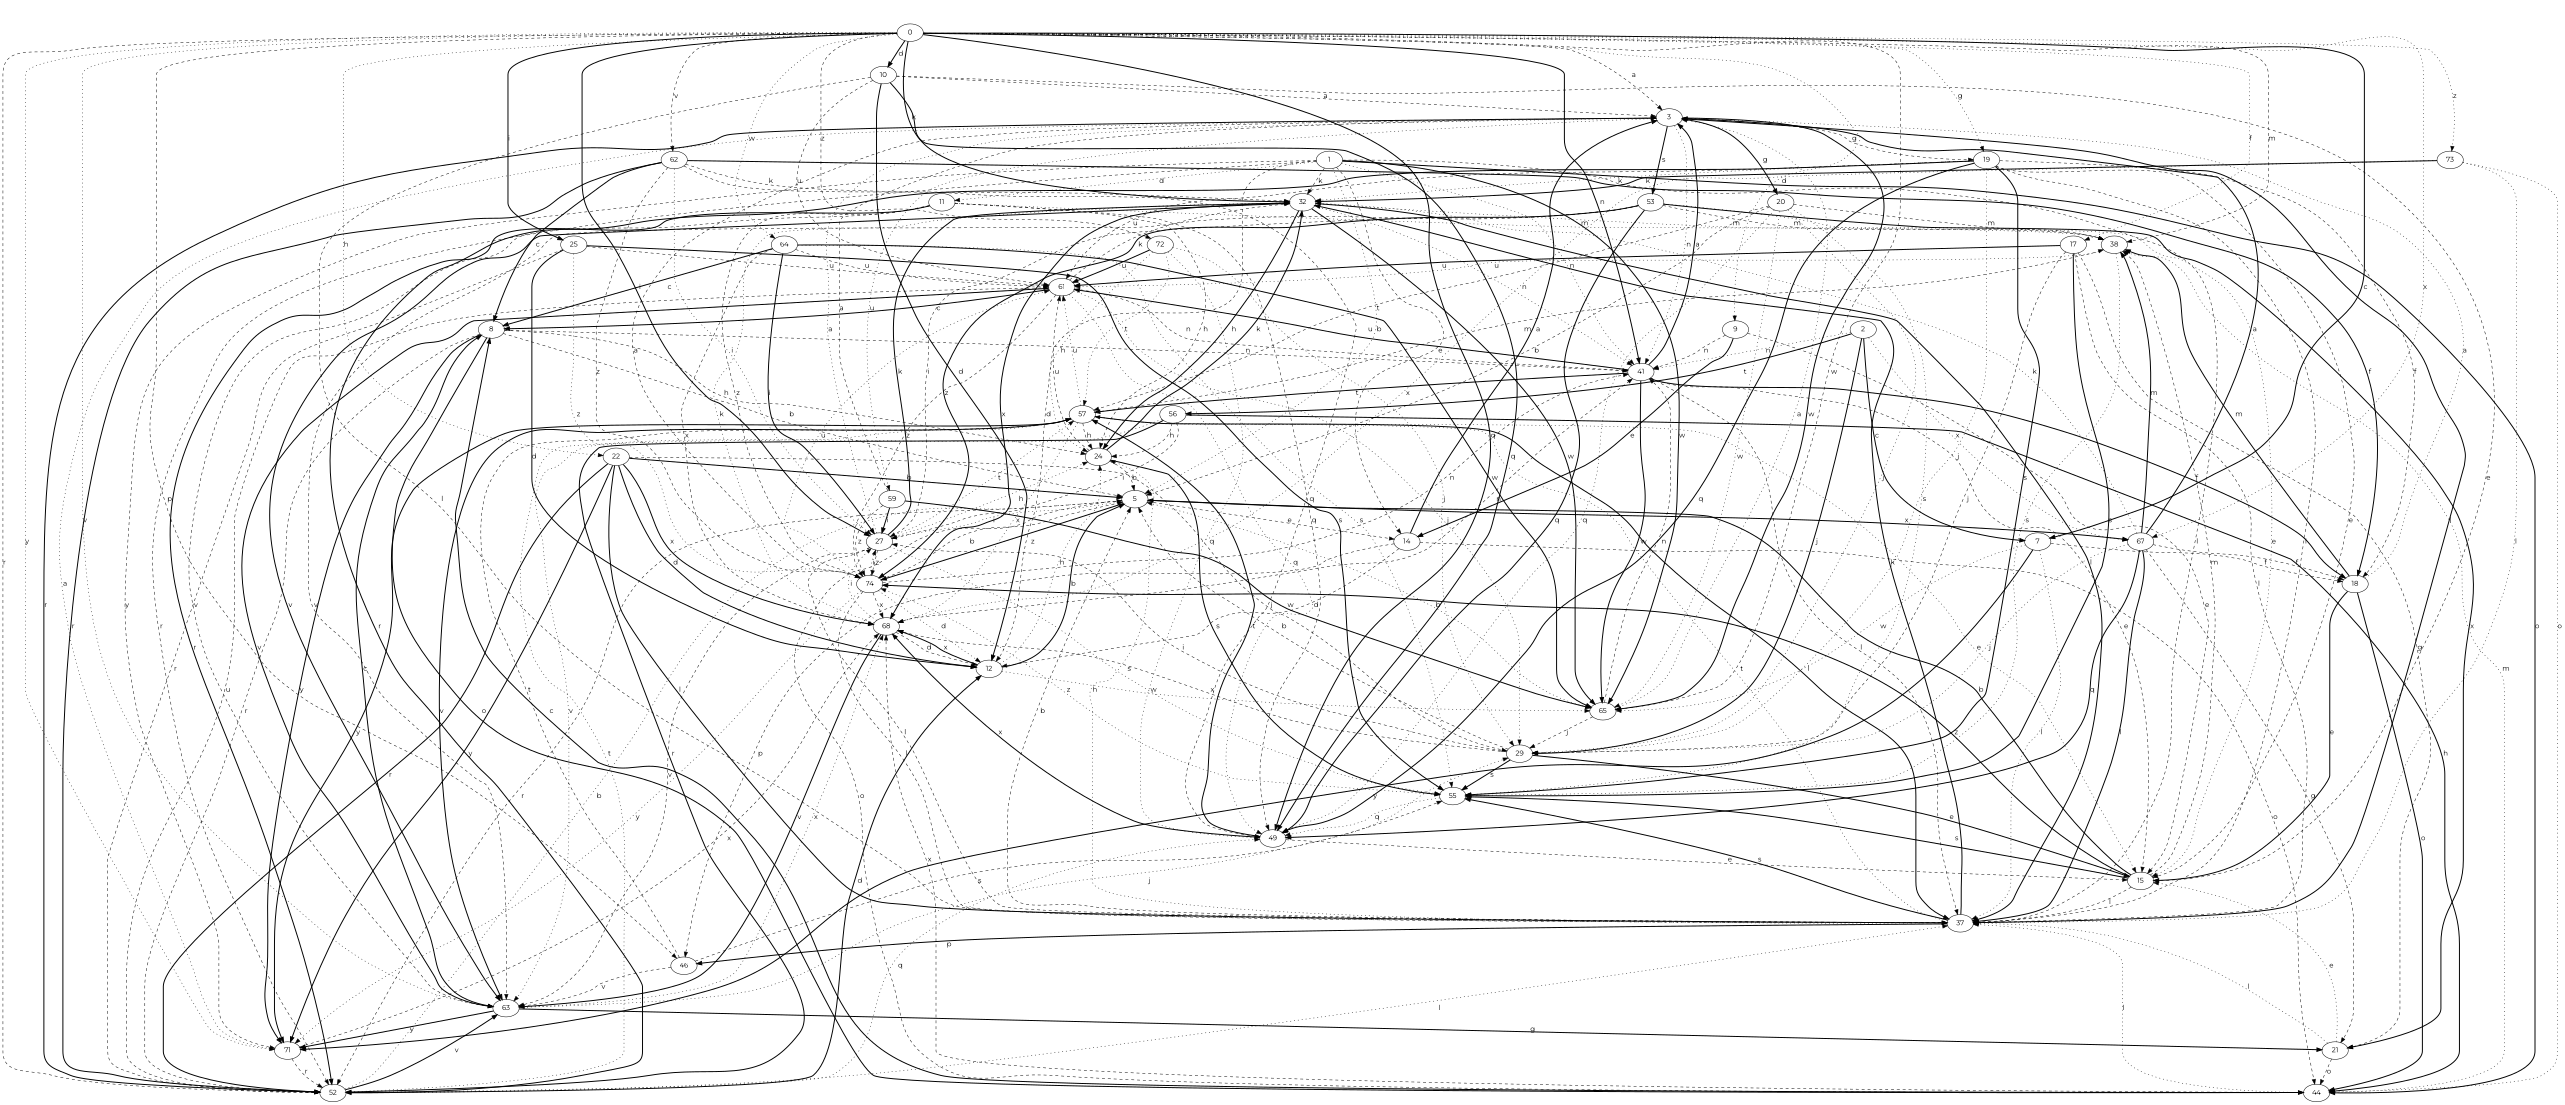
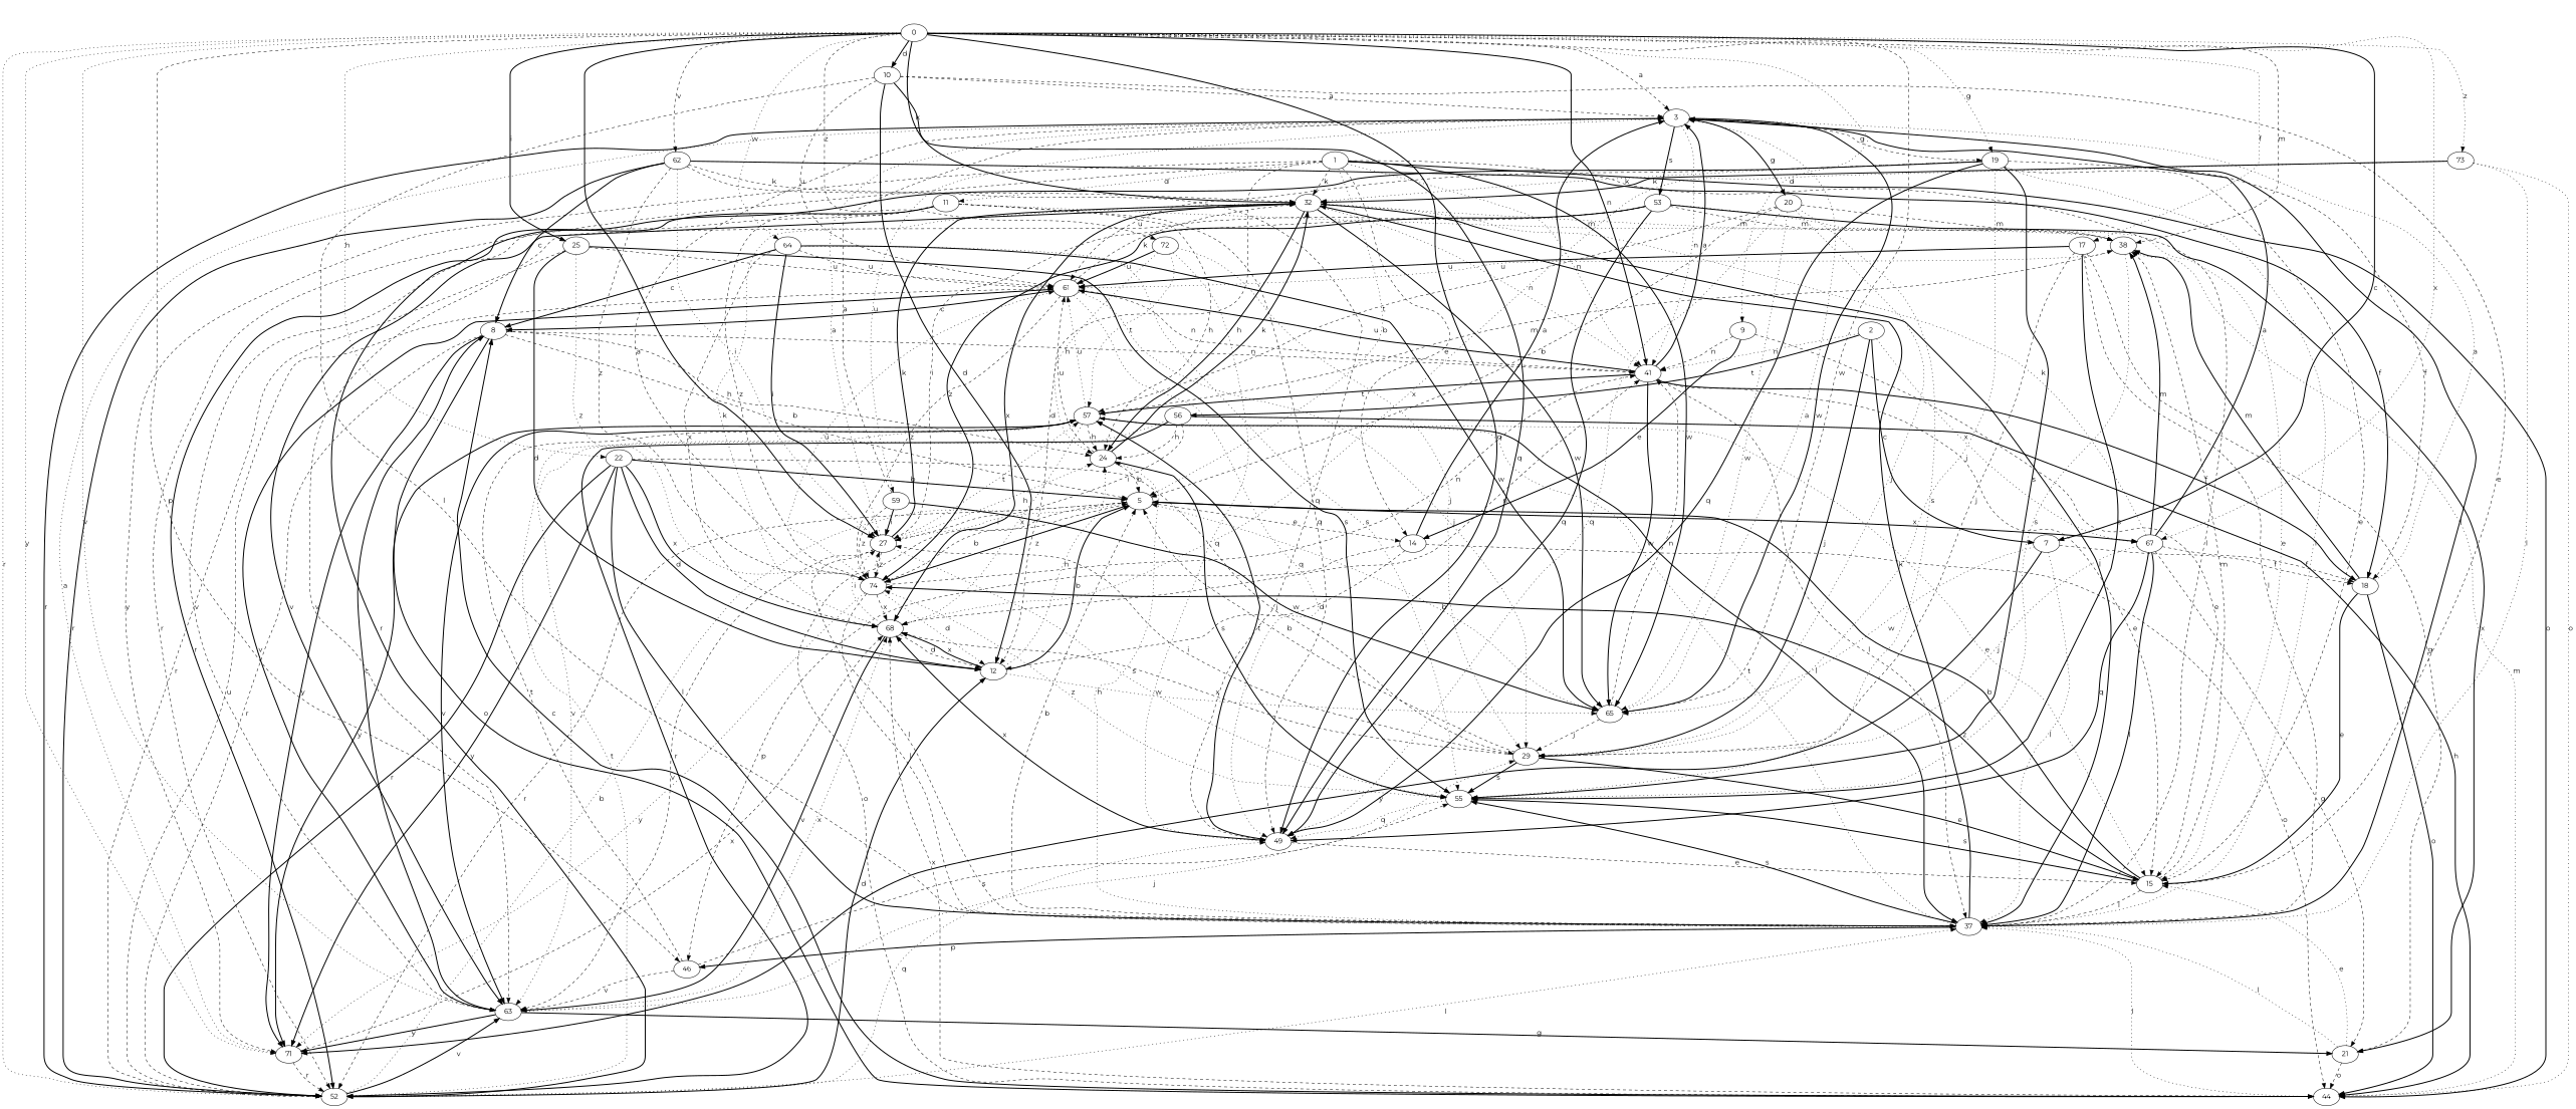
  strict digraph {
    fontname=Montserrat
    node [fontname=Montserrat]
    edge [fontname=Montserrat style=bold]
    0
    3
    7
    9
    10
    17
    19
    22
    25
    27
    32
    38
    41
    46
    49
    52
    62
    63
    64
    65
    67
    71
    72
    73
    n25 [label=37]
    20
    53
    59
    18
    14
    15
    12
    61
    29
    55
    21
    5
    68
    74
    24
    57
    8
    44
    1
    11
    2
    56
    0 -> 3 [label=a style=dashed]
    0 -> 7 [label=c]
    0 -> 9 [label=d style=dotted]
    0 -> 10 [label=d]
    0 -> 17 [label=f style=dotted]
    0 -> 19 [label=g style=dotted]
    0 -> 22 [label=h style=dotted]
    0 -> 25 [label=i]
    0 -> 27 [label=i]
    0 -> 32 [label=k]
    0 -> 38 [label=m style=dashed]
    0 -> 41 [label=n]
    0 -> 46 [label=p style=dashed]
    0 -> 49 [label=q]
-   0 -> 52 [label=r style=dashed]
+   0 -> 52 [label=r style=dotted]
    0 -> 62 [label=v style=dashed]
    0 -> 63 [label=v style=dotted]
    0 -> 64 [label=w style=dotted]
    0 -> 65 [label=w style=dashed]
    0 -> 67 [label=x style=dotted]
    0 -> 71 [label=y style=dotted]
    0 -> 72 [label=z style=dashed]
    0 -> 73 [label=z style=dotted]
    3 -> 19 [label=g style=dashed]
    3 -> 41 [label=n style=dotted]
    3 -> 52 [label=r]
    3 -> 65 [label=w]
    3 -> n25 [label=l]
    3 -> 20 [label=g]
    3 -> 53 [label=s]
    3 -> 59 [label=u style=dotted]
    7 -> 65 [label=w style=dotted]
    7 -> 71 [label=y]
    7 -> n25 [label=l style=dotted]
    7 -> 18 [label=f style=dashed]
    9 -> 41 [label=n style=dashed]
    9 -> 14 [label=e]
    9 -> 15 [label=e style=dashed]
    10 -> 3 [label=a style=dashed]
    10 -> 49 [label=q]
    10 -> n25 [label=l style=dashed]
    10 -> 15 [label=e style=dashed]
    10 -> 12 [label=d]
    10 -> 61 [label=u style=dashed]
    17 -> n25 [label=l style=dashed]
    17 -> 61 [label=u]
    17 -> 29 [label=j style=dashed]
    17 -> 55 [label=s]
    17 -> 21 [label=g style=dashed]
    19 -> 32 [label=k style=dotted]
    19 -> 49 [label=q]
    19 -> 52 [label=r]
-   19 -> n25 [label=l style=dashed]
+   19 -> n25 [label=l style=dotted]
    19 -> 18 [label=f style=dashed]
    19 -> 15 [label=e style=dashed]
    19 -> 61 [label=u style=dashed]
    19 -> 29 [label=j style=dotted]
    19 -> 55 [label=s]
    22 -> 52 [label=r]
    22 -> 71 [label=y]
    22 -> n25 [label=l]
    22 -> 12 [label=d]
    22 -> 29 [label=j style=dashed]
    22 -> 5 [label=b]
    22 -> 68 [label=x]
    25 -> 52 [label=r style=dashed]
    25 -> 12 [label=d]
    25 -> 61 [label=u style=dashed]
    25 -> 55 [label=s]
    25 -> 74 [label=z style=dotted]
    27 -> 3 [label=a style=dotted]
    27 -> 32 [label=k]
    27 -> 63 [label=v style=dashed]
    27 -> n25 [label=l style=dashed]
    27 -> 55 [label=s style=dotted]
    27 -> 74 [label=z style=dashed]
    27 -> 24 [label=h style=dotted]
    27 -> 57 [label=t style=dotted]
    32 -> 38 [label=m style=dotted]
    32 -> 41 [label=n style=dotted]
    32 -> 63 [label=v]
    32 -> 65 [label=w]
    32 -> n25 [label=l]
    32 -> 68 [label=x]
    32 -> 24 [label=h]
    38 -> 61 [label=u style=dotted]
    38 -> 55 [label=s style=dotted]
    41 -> 3 [label=a]
    41 -> 65 [label=w]
    41 -> n25 [label=l style=dashed]
    41 -> 18 [label=f]
    41 -> 15 [label=e style=dashed]
    41 -> 61 [label=u]
    41 -> 57 [label=t]
    46 -> 63 [label=v style=dashed]
    46 -> 55 [label=s style=dashed]
    46 -> 57 [label=t style=dashed]
    49 -> 15 [label=e style=dashed]
    49 -> 68 [label=x]
    49 -> 57 [label=t]
    52 -> 49 [label=q style=dotted]
    52 -> 63 [label=v]
    52 -> n25 [label=l style=dotted]
    52 -> 12 [label=d]
    52 -> 61 [label=u style=dashed]
    52 -> 5 [label=b style=dotted]
    52 -> 57 [label=t style=dotted]
    62 -> 27 [label=i style=dotted]
    62 -> 32 [label=k style=dashed]
    62 -> 49 [label=q style=dashed]
    62 -> 52 [label=r]
    62 -> 18 [label=f]
    62 -> 74 [label=z style=dashed]
    62 -> 8 [label=c]
    63 -> 71 [label=y]
    63 -> 29 [label=j style=dotted]
    63 -> 21 [label=g]
    63 -> 68 [label=x style=dotted]
    63 -> 8 [label=c]
    64 -> 27 [label=i]
    64 -> 65 [label=w]
    64 -> 61 [label=u style=dashed]
    64 -> 55 [label=s style=dotted]
    64 -> 68 [label=x style=dashed]
    64 -> 8 [label=c]
    65 -> 3 [label=a style=dotted]
    65 -> 41 [label=n style=dashed]
    65 -> 29 [label=j style=dashed]
    65 -> 5 [label=b style=dotted]
    67 -> 3 [label=a]
    67 -> 32 [label=k style=dotted]
    67 -> 38 [label=m]
    67 -> 49 [label=q]
    67 -> n25 [label=l]
    67 -> 18 [label=f style=dashed]
    67 -> 29 [label=j style=dotted]
    67 -> 21 [label=g style=dashed]
    71 -> 3 [label=a style=dotted]
    71 -> 52 [label=r style=dashed]
    71 -> 68 [label=x style=dashed]
    72 -> 49 [label=q style=dotted]
    72 -> 61 [label=u]
    72 -> 29 [label=j style=dotted]
    72 -> 24 [label=h style=dotted]
    72 -> 57 [label=t style=dotted]
    73 -> 32 [label=k]
    73 -> n25 [label=l style=dotted]
    73 -> 68 [label=x style=dotted]
    73 -> 44 [label=o style=dotted]
    n25 -> 32 [label=k]
    n25 -> 46 [label=p]
    n25 -> 55 [label=s]
    n25 -> 5 [label=b style=dashed]
    n25 -> 24 [label=h style=dotted]
    n25 -> 57 [label=t style=dotted]
    20 -> 38 [label=m style=dashed]
    20 -> 49 [label=q style=dotted]
    20 -> 65 [label=w style=dotted]
    20 -> 29 [label=j style=dotted]
    20 -> 55 [label=s style=dotted]
    20 -> 5 [label=b style=dashed]
    20 -> 57 [label=t style=dashed]
    53 -> 27 [label=i style=dashed]
    53 -> 38 [label=m style=dashed]
    53 -> 49 [label=q]
    53 -> 63 [label=v style=dashed]
    53 -> 15 [label=e style=dotted]
    53 -> 21 [label=x]
    53 -> 74 [label=z]
    59 -> 3 [label=a style=dashed]
    59 -> 27 [label=i]
    59 -> 65 [label=w]
    59 -> 74 [label=z style=dashed]
    18 -> 3 [label=a style=dotted]
    18 -> 38 [label=m]
    18 -> 15 [label=e]
    18 -> 44 [label=o]
    14 -> 3 [label=a]
    14 -> 46 [label=p style=dashed]
    14 -> 12 [label=d style=dashed]
    14 -> 44 [label=o style=dashed]
    15 -> 38 [label=m style=dashed]
    15 -> n25 [label=l style=dashed]
    15 -> 55 [label=s]
    15 -> 5 [label=b]
    15 -> 74 [label=z]
    12 -> 65 [label=w style=dotted]
    12 -> 5 [label=b]
    12 -> 68 [label=x]
    12 -> 24 [label=h style=dotted]
    61 -> 32 [label=k style=dashed]
    61 -> 41 [label=n style=dashed]
    61 -> 49 [label=q style=dotted]
    61 -> 63 [label=v]
    61 -> 29 [label=j style=dotted]
    61 -> 74 [label=z style=dashed]
    61 -> 8 [label=c]
    29 -> 27 [label=i style=dashed]
    29 -> 15 [label=e]
    29 -> 55 [label=s]
    29 -> 5 [label=b style=dashed]
    29 -> 68 [label=x style=dashed]
    55 -> 49 [label=q style=dotted]
    55 -> 74 [label=z style=dotted]
    21 -> n25 [label=l style=dotted]
    21 -> 15 [label=e style=dotted]
    21 -> 44 [label=o style=dashed]
    5 -> 27 [label=i style=dotted]
    5 -> 52 [label=r style=dashed]
    5 -> 67 [label=x]
    5 -> 14 [label=e style=dashed]
    5 -> 74 [label=z]
    5 -> 44 [label=o style=dashed]
    68 -> 27 [label=i style=dotted]
    68 -> 32 [label=k style=dotted]
    68 -> 41 [label=n style=dashed]
    68 -> 63 [label=v]
    68 -> 12 [label=d style=dashed]
    74 -> 3 [label=a style=dashed]
    74 -> 27 [label=i style=dotted]
    74 -> 41 [label=n style=dashed]
    74 -> 71 [label=y style=dotted]
    74 -> n25 [label=l style=dashed]
    74 -> 12 [label=d style=dotted]
    74 -> 61 [label=u style=dotted]
    74 -> 5 [label=b style=dashed]
    74 -> 68 [label=x style=dashed]
    24 -> 32 [label=k]
    24 -> 61 [label=u style=dashed]
    24 -> 55 [label=s]
    24 -> 5 [label=b style=dashed]
    57 -> 38 [label=m style=dashed]
    57 -> 63 [label=v]
    57 -> 71 [label=y]
    57 -> n25 [label=l]
    57 -> 15 [label=e style=dotted]
    57 -> 61 [label=u style=dotted]
    57 -> 68 [label=x style=dotted]
    57 -> 24 [label=h style=dashed]
    8 -> 41 [label=n style=dashed]
    8 -> 52 [label=r style=dashed]
    8 -> 71 [label=y]
    8 -> 5 [label=b style=dashed]
    8 -> 24 [label=h style=dashed]
    8 -> 44 [label=o]
    44 -> 38 [label=m style=dotted]
    44 -> n25 [label=l style=dotted]
    44 -> 68 [label=x style=dashed]
    44 -> 8 [label=c]
    1 -> 32 [label=k style=dashed]
    1 -> 41 [label=n style=dotted]
    1 -> 52 [label=r style=dashed]
    1 -> 65 [label=w]
    1 -> 71 [label=y style=dashed]
    1 -> n25 [label=l style=dashed]
    1 -> 14 [label=e style=dashed]
    1 -> 12 [label=d style=dashed]
    1 -> 5 [label=b style=dotted]
    1 -> 44 [label=o]
    1 -> 11 [label=d style=dotted]
    11 -> 38 [label=m style=dotted]
    11 -> 49 [label=q style=dashed]
    11 -> 52 [label=r]
    11 -> 63 [label=v style=dashed]
    11 -> 74 [label=z style=dashed]
    11 -> 24 [label=h style=dashed]
    2 -> 7 [label=c]
    2 -> 41 [label=n style=dotted]
    2 -> 67 [label=x style=dotted]
    2 -> 29 [label=j]
    2 -> 56 [label=t]
    56 -> 27 [label=i style=dashed]
    56 -> 52 [label=r]
    56 -> 63 [label=v style=dotted]
    56 -> 24 [label=h style=dashed]
    56 -> 44 [label=h]
  }
